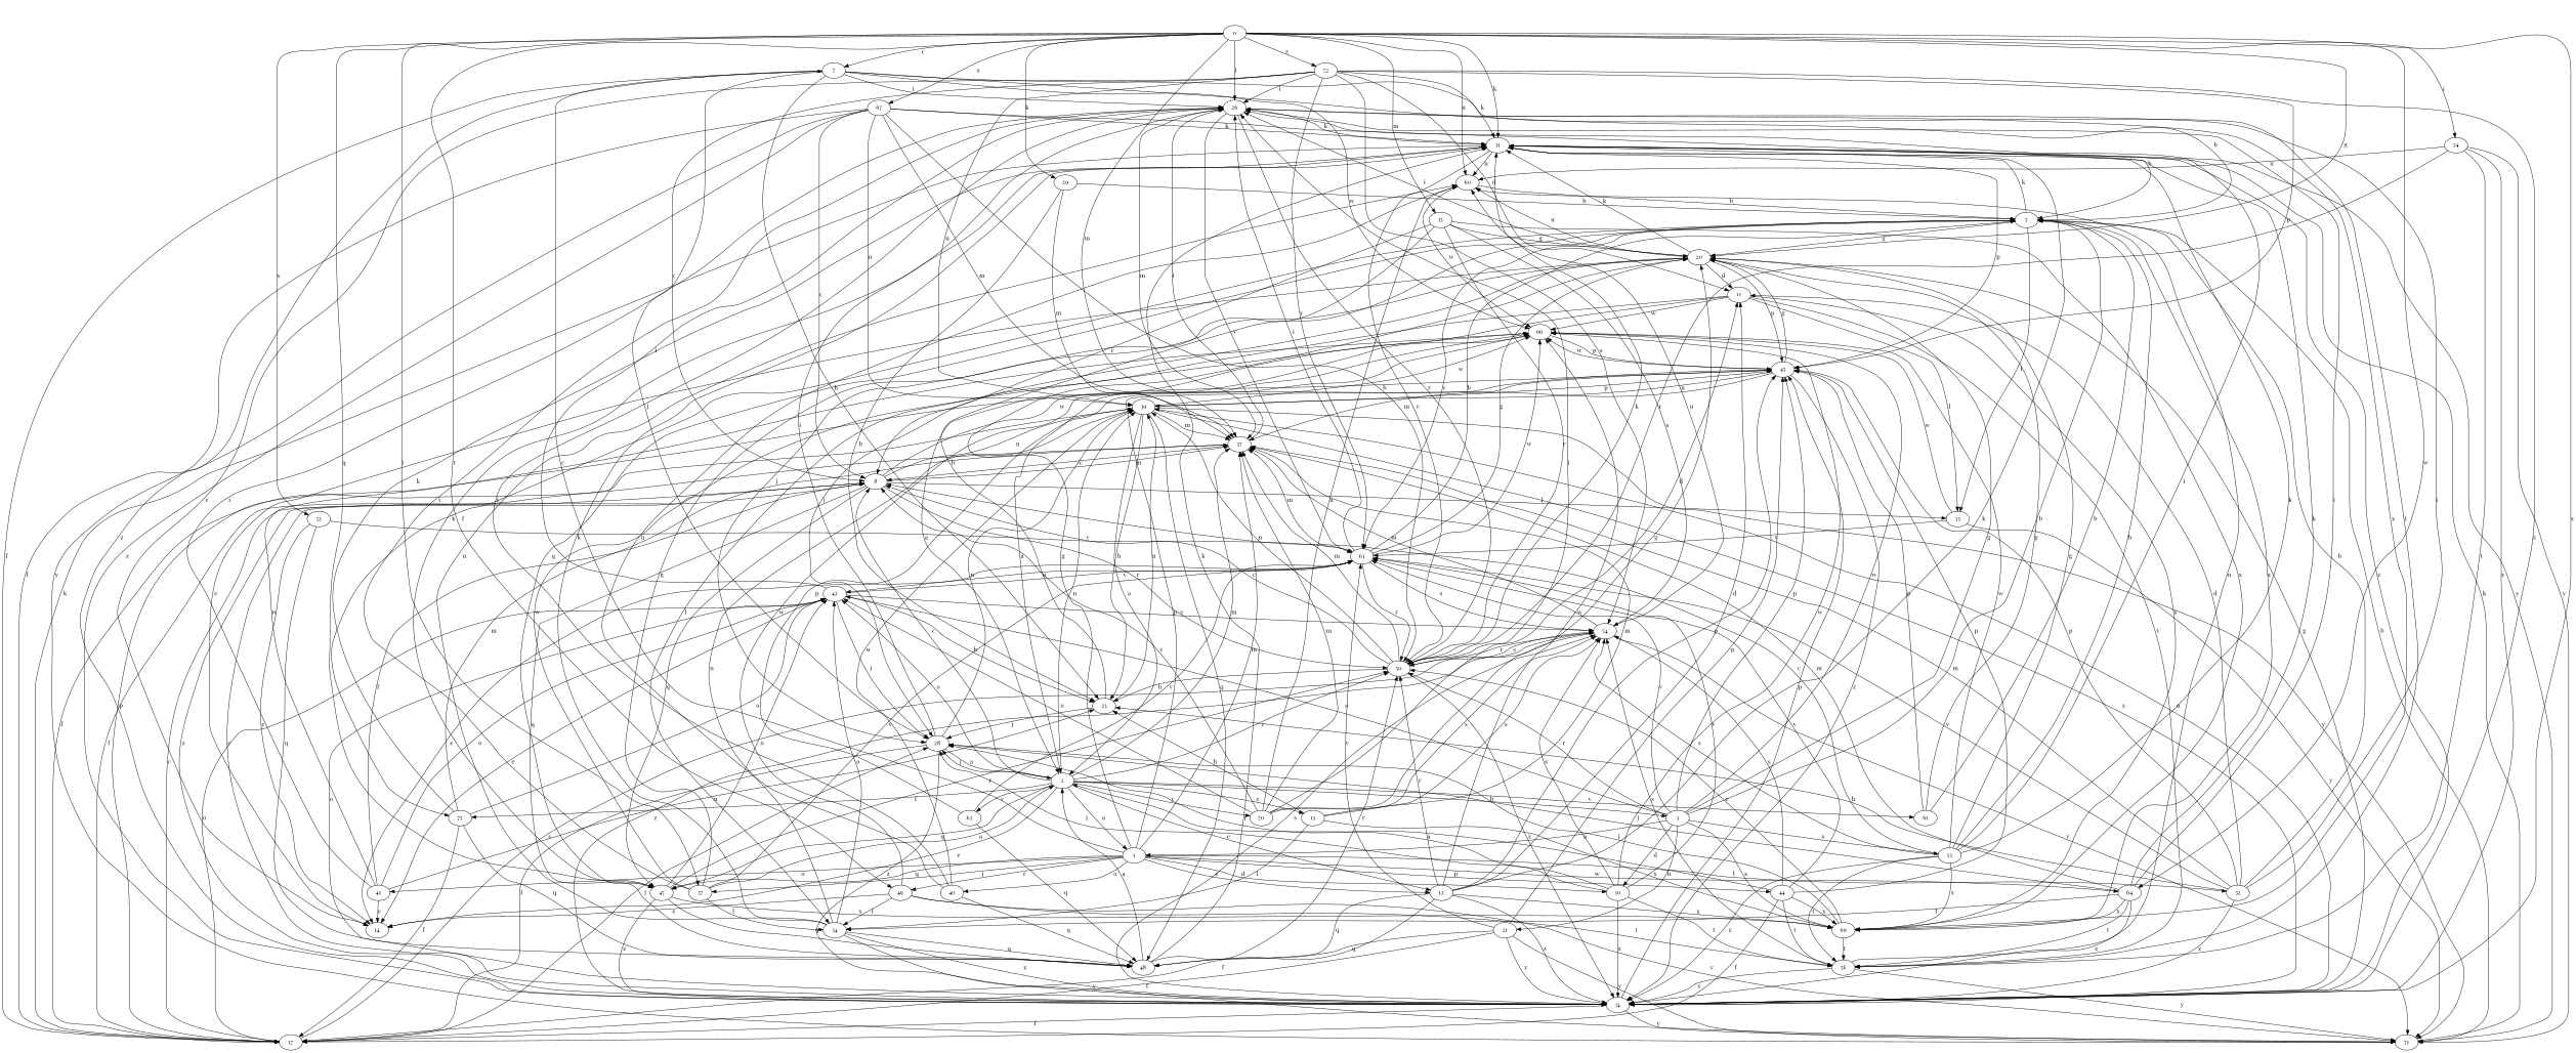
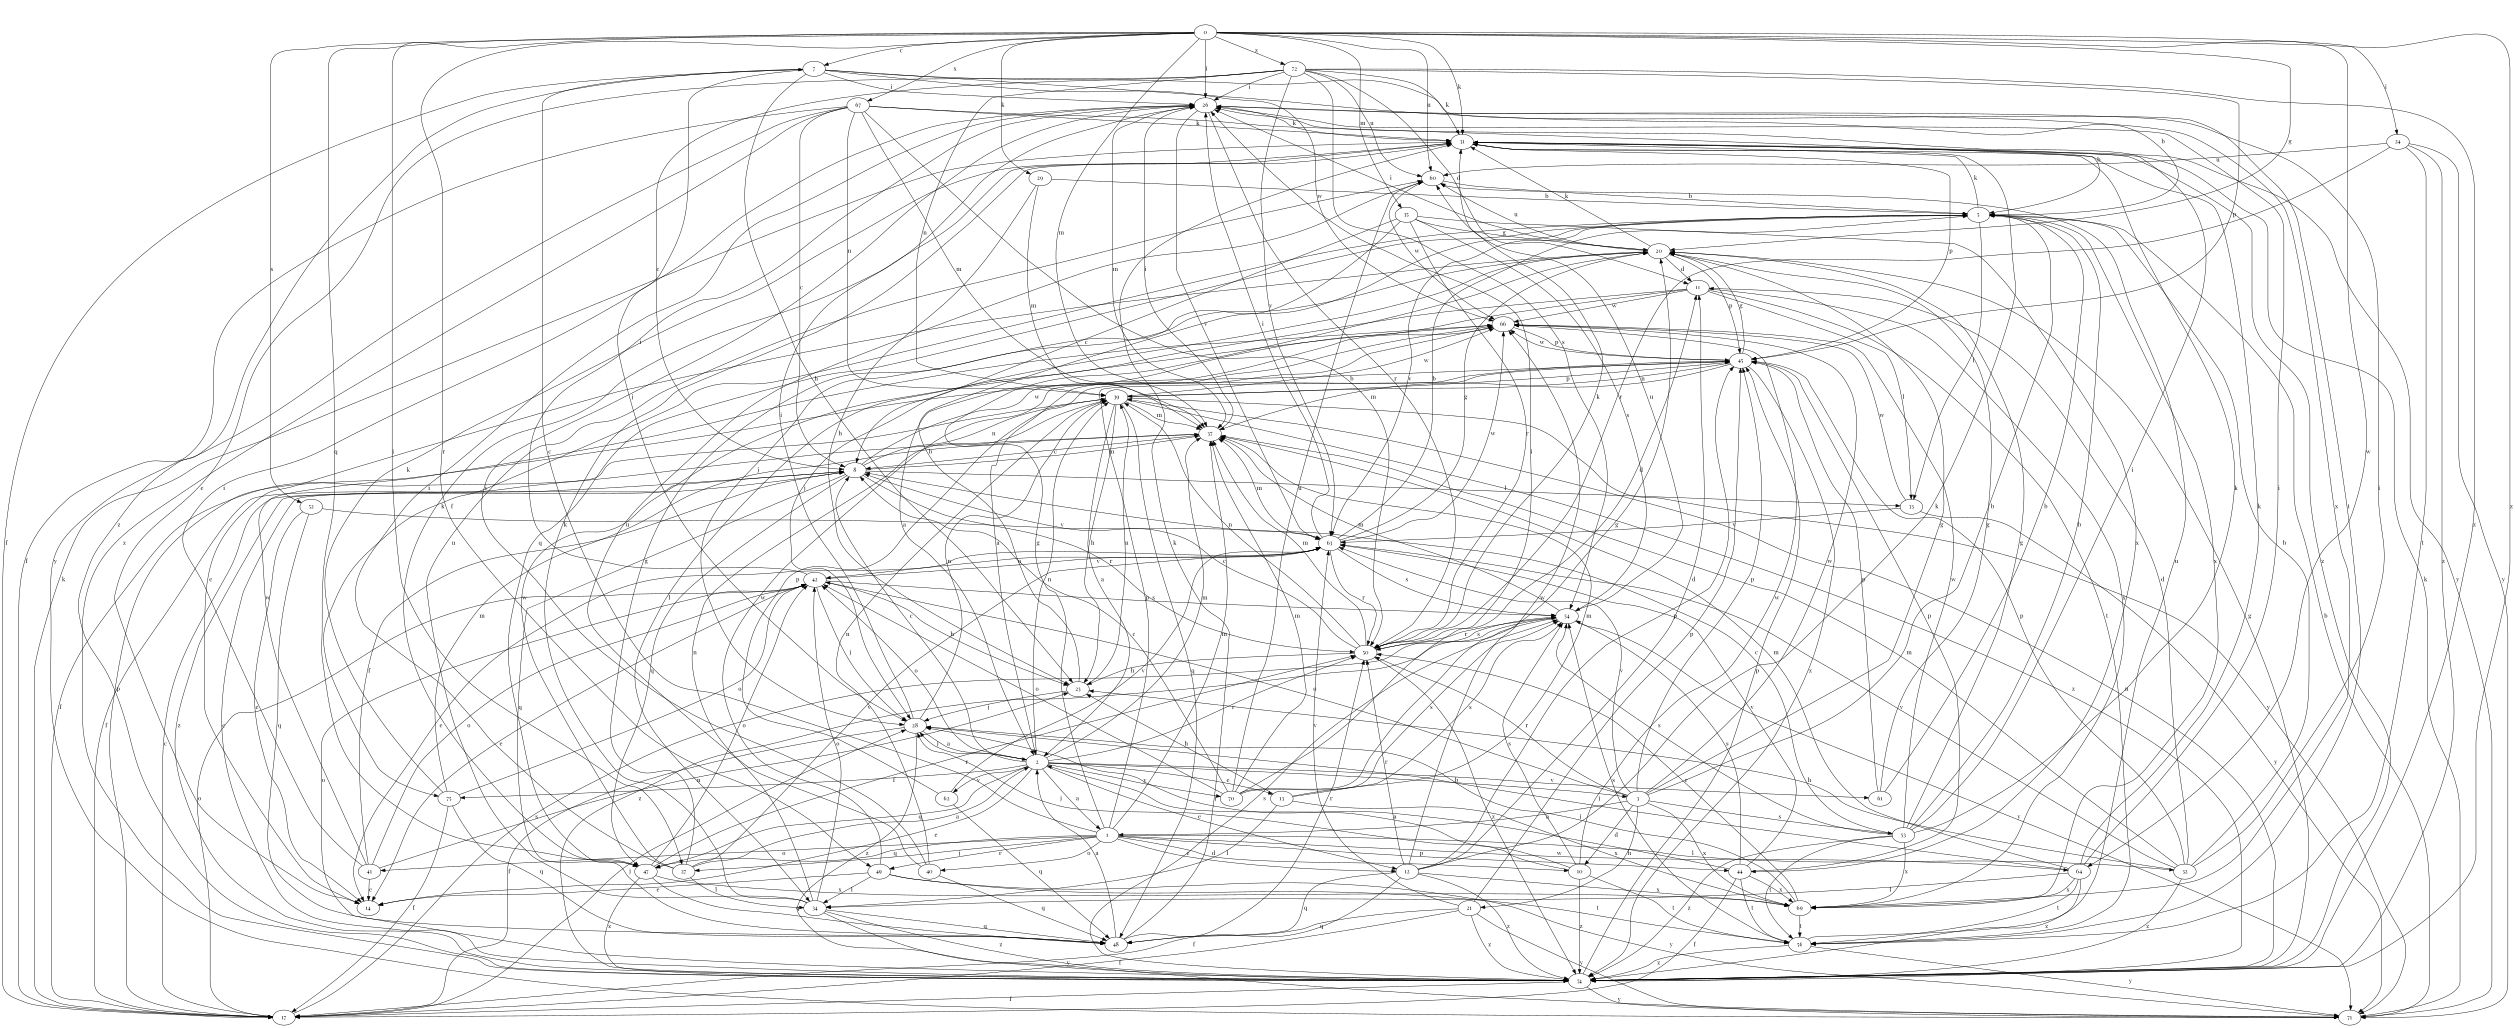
  strict digraph {
    fontname="Playfair Display"
    node [fontname="Playfair Display"]
    edge [fontname="Playfair Display"]
    0
    7
    20
    24
    26
    27
    29
    31
    35
    37
    47
    49
    52
    60
    64
    67
    72
    74
    28
    5
    66
    17
    23
    56
    45
    14
    11
    50
    71
    63
    69
    2
    34
    8
    54
    42
    48
    39
    1
    10
    12
    32
    40
    41
    44
    3
    13
    n48 [label=75]
    61
    62
    70
    21
    53
    33
    0 -> 7 [label=c]
    0 -> 20 [label=g]
    0 -> 24 [label=i]
    0 -> 26 [label=i]
    0 -> 27 [label=j]
    0 -> 29 [label=k]
    0 -> 31 [label=k]
    0 -> 35 [label=m]
    0 -> 37 [label=m]
    0 -> 47 [label=q]
    0 -> 49 [label=r]
    0 -> 52 [label=s]
    0 -> 60 [label=u]
    0 -> 64 [label=w]
    0 -> 67 [label=x]
    0 -> 72 [label=z]
    0 -> 74 [label=z]
    7 -> 26 [label=i]
    7 -> 74 [label=z]
    7 -> 28 [label=j]
    7 -> 5 [label=b]
    7 -> 66 [label=w]
    7 -> 17 [label=f]
    7 -> 23 [label=h]
    7 -> 56 [label=t]
    20 -> 26 [label=i]
    20 -> 31 [label=k]
    20 -> 60 [label=u]
    20 -> 28 [label=j]
    20 -> 45 [label=p]
    20 -> 14 [label=e]
    20 -> 11 [label=d]
    24 -> 60 [label=u]
    24 -> 74 [label=z]
    24 -> 56 [label=t]
    24 -> 50 [label=r]
    24 -> 71 [label=y]
    26 -> 31 [label=k]
    26 -> 37 [label=m]
    26 -> 50 [label=r]
    26 -> 63 [label=v]
    26 -> 69 [label=x]
    27 -> 20 [label=g]
    27 -> 26 [label=i]
    27 -> 66 [label=w]
    27 -> 63 [label=v]
    27 -> 2 [label=a]
    27 -> 34 [label=l]
    29 -> 37 [label=m]
    29 -> 5 [label=b]
    29 -> 23 [label=h]
    31 -> 74 [label=z]
    31 -> 45 [label=p]
-   31 -> 50 [label=r]
    31 -> 71 [label=y]
    35 -> 20 [label=g]
    35 -> 28 [label=j]
    35 -> 50 [label=r]
-   35 -> 69 [label=x]
+   35 -> 44 [label=x]
    35 -> 8 [label=c]
    35 -> 54 [label=s]
    37 -> 26 [label=i]
    37 -> 17 [label=f]
    37 -> 8 [label=c]
    47 -> 31 [label=k]
    47 -> 74 [label=z]
    47 -> 50 [label=r]
    47 -> 69 [label=x]
    47 -> 42 [label=o]
    47 -> 48 [label=q]
    49 -> 66 [label=w]
    49 -> 56 [label=t]
    49 -> 14 [label=e]
    49 -> 71 [label=y]
    49 -> 34 [label=l]
    52 -> 14 [label=e]
    52 -> 63 [label=v]
    52 -> 48 [label=q]
    60 -> 5 [label=b]
    60 -> 66 [label=w]
    64 -> 26 [label=i]
    64 -> 31 [label=k]
    64 -> 37 [label=m]
    64 -> 74 [label=z]
    64 -> 28 [label=j]
    64 -> 56 [label=t]
    64 -> 69 [label=x]
    64 -> 34 [label=l]
    67 -> 31 [label=k]
    67 -> 37 [label=m]
    67 -> 74 [label=z]
    67 -> 5 [label=b]
    67 -> 17 [label=f]
    67 -> 50 [label=b]
    67 -> 71 [label=y]
    67 -> 8 [label=c]
    67 -> 39 [label=n]
    72 -> 26 [label=i]
    72 -> 31 [label=k]
-   31 -> 60 [label=u]
+   72 -> 60 [label=u]
    72 -> 74 [label=z]
    72 -> 45 [label=p]
    72 -> 14 [label=e]
    72 -> 11 [label=d]
    72 -> 63 [label=v]
    72 -> 8 [label=c]
    72 -> 54 [label=s]
    72 -> 39 [label=n]
    74 -> 20 [label=g]
    74 -> 17 [label=f]
    74 -> 45 [label=p]
    74 -> 71 [label=y]
    74 -> 8 [label=c]
    74 -> 54 [label=s]
    74 -> 42 [label=o]
    74 -> 39 [label=n]
    28 -> 26 [label=i]
    28 -> 74 [label=z]
    28 -> 17 [label=f]
    28 -> 2 [label=a]
    28 -> 39 [label=n]
-   5 -> 20 [label=g]
    5 -> 31 [label=k]
    5 -> 47 [label=q]
    5 -> 63 [label=v]
    5 -> 69 [label=x]
    5 -> n48 [label=f]
    5 -> 33 [label=l]
    66 -> 45 [label=p]
    66 -> 2 [label=a]
    17 -> 31 [label=k]
    17 -> 28 [label=j]
    17 -> 45 [label=p]
    17 -> 8 [label=c]
    17 -> 54 [label=s]
    17 -> 42 [label=o]
    23 -> 28 [label=j]
    23 -> 5 [label=b]
    23 -> 39 [label=n]
    56 -> 60 [label=u]
    56 -> 74 [label=z]
    56 -> 71 [label=y]
    56 -> 54 [label=s]
    45 -> 20 [label=g]
    45 -> 37 [label=m]
    45 -> 74 [label=z]
    45 -> 66 [label=w]
    45 -> 39 [label=n]
    11 -> 66 [label=w]
    11 -> 56 [label=t]
    11 -> 69 [label=x]
    11 -> 2 [label=a]
    11 -> 34 [label=l]
    11 -> 33 [label=l]
    50 -> 31 [label=k]
    50 -> 37 [label=m]
    50 -> 74 [label=z]
    50 -> 23 [label=h]
    50 -> 11 [label=d]
    50 -> 8 [label=c]
    50 -> 54 [label=s]
    50 -> 39 [label=n]
    71 -> 31 [label=k]
    71 -> 5 [label=b]
    63 -> 20 [label=g]
    63 -> 26 [label=i]
    63 -> 37 [label=m]
    63 -> 5 [label=b]
    63 -> 66 [label=w]
    63 -> 14 [label=e]
    63 -> 50 [label=r]
    63 -> 54 [label=s]
    63 -> 42 [label=o]
    69 -> 28 [label=j]
    69 -> 56 [label=t]
    69 -> 50 [label=r]
    2 -> 37 [label=m]
    2 -> 47 [label=q]
    2 -> 28 [label=j]
    2 -> 14 [label=e]
    2 -> 50 [label=r]
    2 -> 8 [label=c]
    2 -> 42 [label=o]
    2 -> 39 [label=n]
    2 -> 1 [label=a]
    2 -> 12 [label=e]
    2 -> 3 [label=b]
    2 -> 13 [label=e]
    2 -> n48 [label=f]
    2 -> 61 [label=v]
    2 -> 62 [label=v]
    2 -> 70 [label=y]
    34 -> 31 [label=k]
    34 -> 60 [label=u]
    34 -> 74 [label=z]
    34 -> 71 [label=y]
    34 -> 42 [label=o]
    34 -> 48 [label=q]
    34 -> 39 [label=n]
    8 -> 37 [label=m]
    8 -> 47 [label=q]
    8 -> 74 [label=z]
    8 -> 66 [label=w]
    8 -> 50 [label=r]
    8 -> 48 [label=q]
    8 -> 39 [label=n]
    8 -> 33 [label=l]
    54 -> 37 [label=m]
    54 -> 60 [label=u]
    54 -> 74 [label=z]
    54 -> 50 [label=r]
    54 -> 71 [label=y]
    42 -> 26 [label=i]
    42 -> 28 [label=j]
    42 -> 23 [label=h]
    42 -> 14 [label=e]
    42 -> 63 [label=v]
    42 -> 54 [label=s]
    48 -> 31 [label=k]
    48 -> 50 [label=r]
    48 -> 2 [label=a]
    39 -> 37 [label=m]
    39 -> 74 [label=z]
    39 -> 66 [label=w]
    39 -> 17 [label=f]
    39 -> 23 [label=h]
    39 -> 45 [label=p]
    39 -> 71 [label=y]
    39 -> 2 [label=a]
    39 -> 48 [label=q]
    1 -> 7 [label=c]
    1 -> 20 [label=g]
    1 -> 27 [label=j]
    1 -> 37 [label=m]
    1 -> 47 [label=q]
    1 -> 49 [label=r]
    1 -> 64 [label=w]
    1 -> 45 [label=p]
    1 -> 10 [label=d]
    1 -> 12 [label=e]
    1 -> 32 [label=l]
    1 -> 40 [label=o]
    1 -> 41 [label=o]
    1 -> 44 [label=p]
    10 -> 74 [label=z]
    10 -> 28 [label=j]
    10 -> 66 [label=w]
    10 -> 56 [label=t]
-   10 -> 63 [label=v]
    10 -> 2 [label=a]
    10 -> 54 [label=s]
    12 -> 31 [label=k]
    12 -> 74 [label=z]
    12 -> 66 [label=w]
    12 -> 17 [label=f]
    12 -> 45 [label=p]
    12 -> 11 [label=d]
    12 -> 50 [label=r]
    12 -> 69 [label=x]
    12 -> 48 [label=q]
    32 -> 26 [label=i]
    32 -> 37 [label=m]
    32 -> 74 [label=z]
    32 -> 5 [label=b]
    32 -> 23 [label=h]
    32 -> 45 [label=p]
    32 -> 11 [label=d]
    32 -> 63 [label=v]
    40 -> 26 [label=i]
    40 -> 60 [label=u]
    40 -> 48 [label=q]
    40 -> 39 [label=n]
    41 -> 26 [label=i]
    41 -> 66 [label=w]
    41 -> 23 [label=n]
    41 -> 14 [label=e]
    41 -> 8 [label=f]
    41 -> 42 [label=o]
    44 -> 28 [label=j]
    44 -> 17 [label=f]
    44 -> 56 [label=t]
    44 -> 45 [label=p]
    44 -> 63 [label=v]
    44 -> 69 [label=x]
    44 -> 54 [label=s]
    3 -> 20 [label=g]
    3 -> 5 [label=b]
    3 -> 66 [label=w]
    3 -> 45 [label=p]
    3 -> 50 [label=r]
    3 -> 63 [label=v]
    3 -> 69 [label=x]
    3 -> 42 [label=o]
    3 -> 1 [label=a]
    3 -> 10 [label=d]
    3 -> 21 [label=h]
    3 -> 53 [label=s]
    13 -> 37 [label=m]
    13 -> 23 [label=h]
    13 -> 69 [label=x]
    13 -> 34 [label=l]
    13 -> 54 [label=s]
    n48 -> 31 [label=k]
    n48 -> 37 [label=m]
    n48 -> 17 [label=f]
    n48 -> 42 [label=o]
    n48 -> 48 [label=q]
    61 -> 20 [label=g]
    61 -> 5 [label=b]
    61 -> 45 [label=p]
    62 -> 45 [label=p]
    62 -> 63 [label=v]
    62 -> 48 [label=q]
    70 -> 20 [label=g]
    70 -> 26 [label=i]
    70 -> 37 [label=m]
    70 -> 60 [label=u]
    70 -> 8 [label=c]
    70 -> 54 [label=s]
    70 -> 42 [label=o]
    21 -> 74 [label=z]
    21 -> 17 [label=f]
    21 -> 45 [label=p]
    21 -> 71 [label=y]
    21 -> 63 [label=v]
    21 -> 48 [label=q]
    53 -> 20 [label=g]
    53 -> 26 [label=i]
    53 -> 31 [label=k]
    53 -> 74 [label=z]
    53 -> 5 [label=b]
    53 -> 66 [label=w]
    53 -> 56 [label=t]
    53 -> 69 [label=x]
    53 -> 8 [label=c]
    53 -> 54 [label=s]
    33 -> 66 [label=w]
    33 -> 71 [label=y]
    33 -> 63 [label=v]
  }
